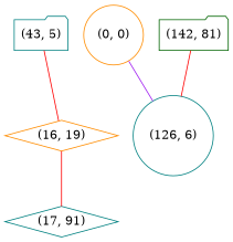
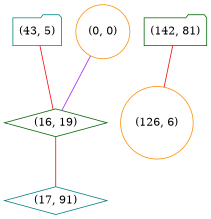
  graph {
    node [color=darkorange shape=circle]
    edge [color=red weight=1]
    "(0, 0)"
-   "(16, 19)" [shape=diamond]
+   "(16, 19)" [color=darkgreen shape=diamond]
    "(17, 91)" [color=teal shape=diamond]
    n4 [color=teal label="(43, 5)" shape=folder]
    n5 [color=darkgreen label="(142, 81)" shape=folder]
-   "(126, 6)" [color=teal]
-   "(0, 0)" -- "(126, 6)" [color=purple weight=4]
+   "(126, 6)"
+   "(0, 0)" -- "(16, 19)" [color=purple weight=4]
    "(16, 19)" -- "(17, 91)"
    n4 -- "(16, 19)"
    n5 -- "(126, 6)"
  }
